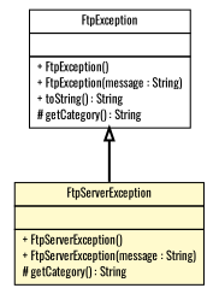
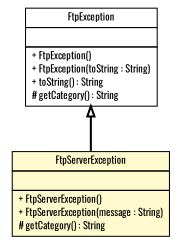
  digraph {
    nodesep=0.25
    ranksep=0.5
    fontname=Oswald
    node [fontcolor=black fontname=Oswald fontsize=10.0 shape=plaintext]
    n1 [label=<<table title="com.apporiented.hermesftp.exception.FtpServerException" border="0" cellborder="1" cellspacing="0" cellpadding="2" port="p" bgcolor="lemonChiffon" href="./FtpServerException.html"> 		<tr><td><table border="0" cellspacing="0" cellpadding="1"> <tr><td align="center" balign="center"> FtpServerException </td></tr> 		</table></td></tr> 		<tr><td><table border="0" cellspacing="0" cellpadding="1"> <tr><td align="left" balign="left">  </td></tr> 		</table></td></tr> 		<tr><td><table border="0" cellspacing="0" cellpadding="1"> <tr><td align="left" balign="left"> + FtpServerException() </td></tr> <tr><td align="left" balign="left"> + FtpServerException(message : String) </td></tr> <tr><td align="left" balign="left"> # getCategory() : String </td></tr> 		</table></td></tr> 		</table>>]
-   n2 [label=<<table title="com.apporiented.hermesftp.exception.FtpException" border="0" cellborder="1" cellspacing="0" cellpadding="2" port="p" href="./FtpException.html"> 		<tr><td><table border="0" cellspacing="0" cellpadding="1"> <tr><td align="center" balign="center"> FtpException </td></tr> 		</table></td></tr> 		<tr><td><table border="0" cellspacing="0" cellpadding="1"> <tr><td align="left" balign="left">  </td></tr> 		</table></td></tr> 		<tr><td><table border="0" cellspacing="0" cellpadding="1"> <tr><td align="left" balign="left"> + FtpException() </td></tr> <tr><td align="left" balign="left"> + FtpException(message : String) </td></tr> <tr><td align="left" balign="left"> + toString() : String </td></tr> <tr><td align="left" balign="left"> # getCategory() : String </td></tr> 		</table></td></tr> 		</table>>]
+   n2 [label=<<table title="com.apporiented.hermesftp.exception.FtpException" border="0" cellborder="1" cellspacing="0" cellpadding="2" port="p" href="./FtpException.html"> 		<tr><td><table border="0" cellspacing="0" cellpadding="1"> <tr><td align="center" balign="center"> FtpException </td></tr> 		</table></td></tr> 		<tr><td><table border="0" cellspacing="0" cellpadding="1"> <tr><td align="left" balign="left">  </td></tr> 		</table></td></tr> 		<tr><td><table border="0" cellspacing="0" cellpadding="1"> <tr><td align="left" balign="left"> + FtpException() </td></tr> <tr><td align="left" balign="left"> + FtpException(toString : String) </td></tr> <tr><td align="left" balign="left"> + toString() : String </td></tr> <tr><td align="left" balign="left"> # getCategory() : String </td></tr> 		</table></td></tr> 		</table>>]
    n2 -> n1 [arrowtail=empty dir=back fontname=Oswald fontsize=10 headport=p labelfontname=Helvetica labelfontsize=10 tailport=p color=black style=bold]
  }
